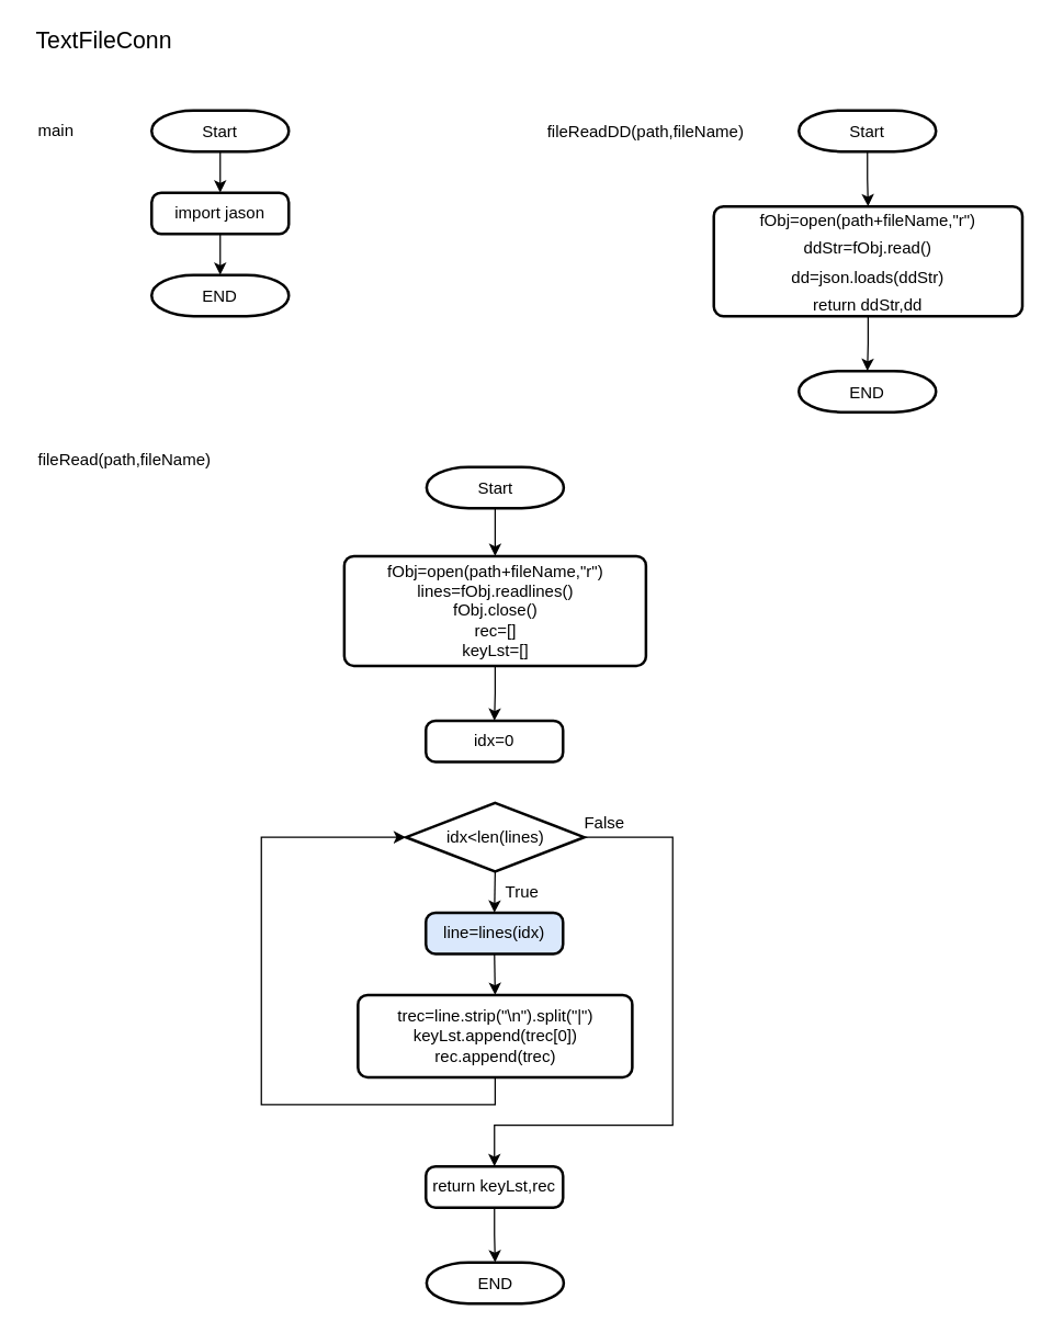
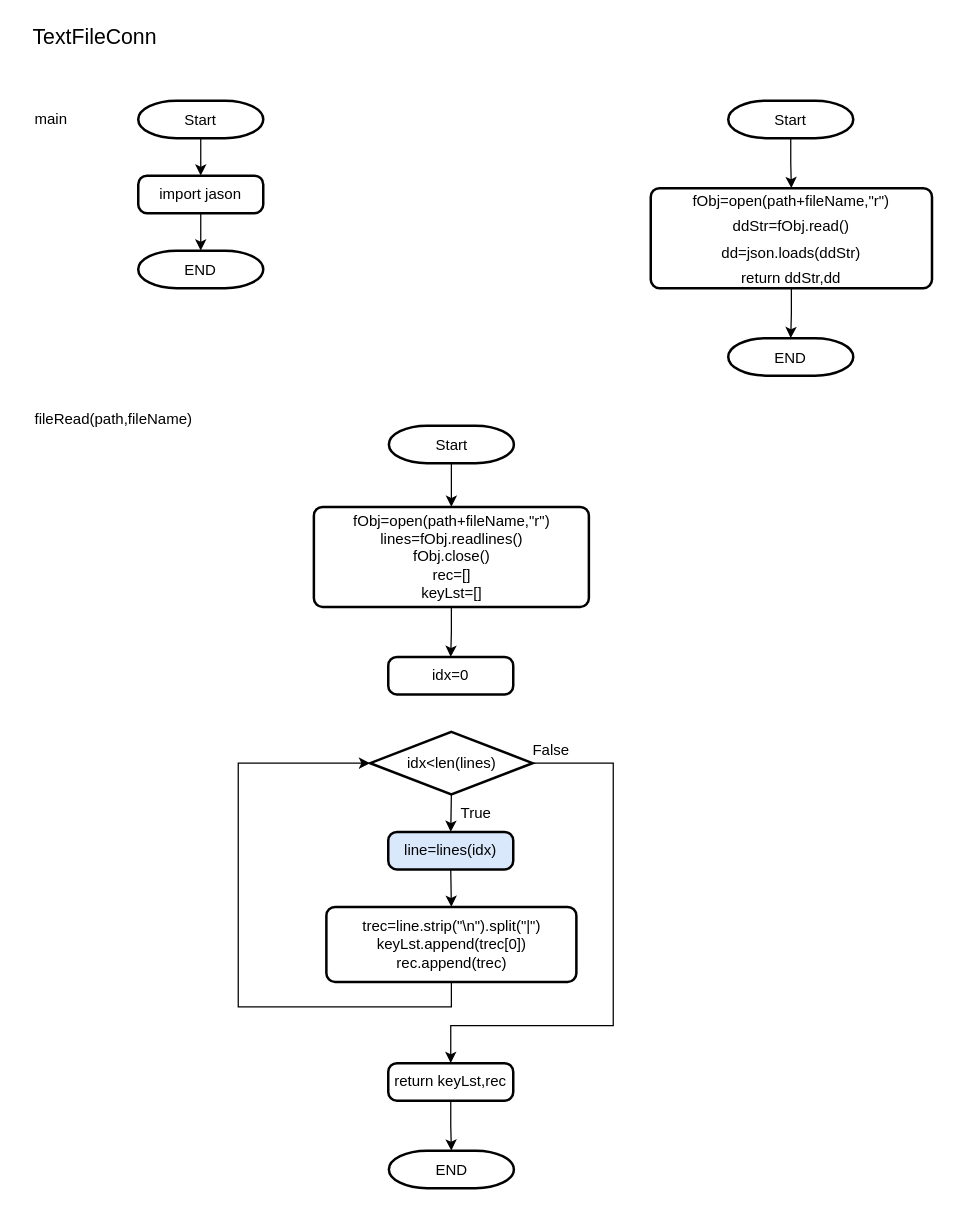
  <mxCell id="0" />
  <mxCell id="1" parent="0" />
- <mxCell id="2" value="&lt;font style=&quot;font-size: 12px&quot;&gt;fileReadDD(path,fileName)&lt;/font&gt;" style="text;html=1;align=center;verticalAlign=middle;resizable=0;points=[];autosize=1;strokeColor=none;fillColor=none;fontSize=17;" parent="1" vertex="1"><mxGeometry x="390" y="80" width="160" height="30" as="geometry" /></mxCell>
  <mxCell id="3" style="edgeStyle=orthogonalEdgeStyle;rounded=0;orthogonalLoop=1;jettySize=auto;html=1;exitX=0.5;exitY=1;exitDx=0;exitDy=0;exitPerimeter=0;entryX=0.5;entryY=0;entryDx=0;entryDy=0;fontSize=17;" parent="1" source="4" target="6" edge="1"><mxGeometry relative="1" as="geometry" /></mxCell>
  <mxCell id="4" value="&lt;font style=&quot;font-size: 12px&quot;&gt;Start&lt;/font&gt;" style="strokeWidth=2;html=1;shape=mxgraph.flowchart.terminator;whiteSpace=wrap;fontSize=17;" parent="1" vertex="1"><mxGeometry x="582" y="80" width="100" height="30" as="geometry" /></mxCell>
  <mxCell id="5" style="edgeStyle=orthogonalEdgeStyle;rounded=0;orthogonalLoop=1;jettySize=auto;html=1;exitX=0.5;exitY=1;exitDx=0;exitDy=0;entryX=0.5;entryY=0;entryDx=0;entryDy=0;entryPerimeter=0;fontSize=17;" parent="1" source="6" target="7" edge="1"><mxGeometry relative="1" as="geometry" /></mxCell>
  <mxCell id="6" value="&lt;div&gt;&lt;font style=&quot;font-size: 12px&quot;&gt;fObj=open(path+fileName,&quot;r&quot;)&lt;/font&gt;&lt;/div&gt;&lt;div&gt;&lt;font style=&quot;font-size: 12px&quot;&gt;ddStr=fObj.read()&lt;/font&gt;&lt;/div&gt;&lt;div&gt;&lt;font style=&quot;font-size: 12px&quot;&gt;dd=json.loads(ddStr)&lt;/font&gt;&lt;/div&gt;&lt;div&gt;&lt;font style=&quot;font-size: 12px&quot;&gt;return ddStr,dd&lt;/font&gt;&lt;/div&gt;" style="rounded=1;whiteSpace=wrap;html=1;absoluteArcSize=1;arcSize=14;strokeWidth=2;fontSize=17;" parent="1" vertex="1"><mxGeometry x="520" y="150" width="225" height="80" as="geometry" /></mxCell>
  <mxCell id="7" value="&lt;font style=&quot;font-size: 12px&quot;&gt;END&lt;/font&gt;" style="strokeWidth=2;html=1;shape=mxgraph.flowchart.terminator;whiteSpace=wrap;fontSize=17;" parent="1" vertex="1"><mxGeometry x="582" y="270" width="100" height="30" as="geometry" /></mxCell>
  <mxCell id="8" value="fileRead(path,fileName)" style="text;html=1;align=center;verticalAlign=middle;resizable=0;points=[];autosize=1;strokeColor=none;fillColor=none;fontSize=12;" parent="1" vertex="1"><mxGeometry x="20" y="325" width="140" height="20" as="geometry" /></mxCell>
  <mxCell id="9" style="edgeStyle=orthogonalEdgeStyle;rounded=0;orthogonalLoop=1;jettySize=auto;html=1;exitX=0.5;exitY=1;exitDx=0;exitDy=0;exitPerimeter=0;entryX=0.5;entryY=0;entryDx=0;entryDy=0;fontSize=12;" parent="1" source="10" target="12" edge="1"><mxGeometry relative="1" as="geometry" /></mxCell>
  <mxCell id="10" value="&lt;font style=&quot;font-size: 12px&quot;&gt;Start&lt;/font&gt;" style="strokeWidth=2;html=1;shape=mxgraph.flowchart.terminator;whiteSpace=wrap;fontSize=17;" parent="1" vertex="1"><mxGeometry x="310.5" y="340" width="100" height="30" as="geometry" /></mxCell>
  <mxCell id="11" style="edgeStyle=orthogonalEdgeStyle;rounded=0;orthogonalLoop=1;jettySize=auto;html=1;exitX=0.5;exitY=1;exitDx=0;exitDy=0;entryX=0.5;entryY=0;entryDx=0;entryDy=0;fontSize=12;" parent="1" source="12" target="13" edge="1"><mxGeometry relative="1" as="geometry" /></mxCell>
  <mxCell id="12" value="fObj=open(path+fileName,&quot;r&quot;)&lt;br&gt;lines=fObj.readlines()&lt;br&gt;fObj.close()&lt;br&gt;rec=[]&lt;br&gt;keyLst=[]" style="rounded=1;whiteSpace=wrap;html=1;absoluteArcSize=1;arcSize=14;strokeWidth=2;fontSize=12;" parent="1" vertex="1"><mxGeometry x="250.5" y="405" width="220" height="80" as="geometry" /></mxCell>
  <mxCell id="13" value="idx=0" style="rounded=1;whiteSpace=wrap;html=1;absoluteArcSize=1;arcSize=14;strokeWidth=2;fontSize=12;" parent="1" vertex="1"><mxGeometry x="310" y="525" width="100" height="30" as="geometry" /></mxCell>
  <mxCell id="14" style="edgeStyle=orthogonalEdgeStyle;rounded=0;orthogonalLoop=1;jettySize=auto;html=1;exitX=0.5;exitY=1;exitDx=0;exitDy=0;exitPerimeter=0;entryX=0.5;entryY=0;entryDx=0;entryDy=0;fontSize=12;" parent="1" source="16" target="20" edge="1"><mxGeometry relative="1" as="geometry" /></mxCell>
  <mxCell id="15" style="edgeStyle=orthogonalEdgeStyle;rounded=0;orthogonalLoop=1;jettySize=auto;html=1;exitX=1;exitY=0.5;exitDx=0;exitDy=0;exitPerimeter=0;entryX=0.5;entryY=0;entryDx=0;entryDy=0;fontSize=12;" parent="1" source="16" target="22" edge="1"><mxGeometry relative="1" as="geometry"><Array as="points"><mxPoint x="490" y="610" /><mxPoint x="490" y="820" /><mxPoint x="360" y="820" /></Array></mxGeometry></mxCell>
  <mxCell id="16" value="idx&amp;lt;len(lines)" style="strokeWidth=2;html=1;shape=mxgraph.flowchart.decision;whiteSpace=wrap;fontSize=12;" parent="1" vertex="1"><mxGeometry x="295.5" y="585" width="130" height="50" as="geometry" /></mxCell>
  <mxCell id="17" style="edgeStyle=orthogonalEdgeStyle;rounded=0;orthogonalLoop=1;jettySize=auto;html=1;exitX=0.5;exitY=1;exitDx=0;exitDy=0;entryX=0;entryY=0.5;entryDx=0;entryDy=0;entryPerimeter=0;fontSize=12;" parent="1" source="18" target="16" edge="1"><mxGeometry relative="1" as="geometry"><Array as="points"><mxPoint x="361" y="805" /><mxPoint x="190" y="805" /><mxPoint x="190" y="610" /></Array></mxGeometry></mxCell>
  <mxCell id="18" value="trec=line.strip(&quot;\n&quot;).split(&quot;|&quot;)&lt;br&gt;keyLst.append(trec[0])&lt;br&gt;rec.append(trec)" style="rounded=1;whiteSpace=wrap;html=1;absoluteArcSize=1;arcSize=14;strokeWidth=2;fontSize=12;" parent="1" vertex="1"><mxGeometry x="260.5" y="725" width="200" height="60" as="geometry" /></mxCell>
  <mxCell id="19" style="edgeStyle=orthogonalEdgeStyle;rounded=0;orthogonalLoop=1;jettySize=auto;html=1;exitX=0.5;exitY=1;exitDx=0;exitDy=0;entryX=0.5;entryY=0;entryDx=0;entryDy=0;fontSize=12;" parent="1" source="20" target="18" edge="1"><mxGeometry relative="1" as="geometry" /></mxCell>
  <mxCell id="20" value="line=lines(idx)" style="rounded=1;whiteSpace=wrap;html=1;absoluteArcSize=1;arcSize=14;strokeWidth=2;fontSize=12;fillColor=#dae8fc;" parent="1" vertex="1"><mxGeometry x="310" y="665" width="100" height="30" as="geometry" /></mxCell>
  <mxCell id="21" style="edgeStyle=orthogonalEdgeStyle;rounded=0;orthogonalLoop=1;jettySize=auto;html=1;exitX=0.5;exitY=1;exitDx=0;exitDy=0;entryX=0.5;entryY=0;entryDx=0;entryDy=0;entryPerimeter=0;fontSize=12;" parent="1" source="22" target="23" edge="1"><mxGeometry relative="1" as="geometry" /></mxCell>
  <mxCell id="22" value="return keyLst,rec" style="rounded=1;whiteSpace=wrap;html=1;absoluteArcSize=1;arcSize=14;strokeWidth=2;fontSize=12;" parent="1" vertex="1"><mxGeometry x="310" y="850" width="100" height="30" as="geometry" /></mxCell>
  <mxCell id="23" value="&lt;font style=&quot;font-size: 12px&quot;&gt;END&lt;/font&gt;" style="strokeWidth=2;html=1;shape=mxgraph.flowchart.terminator;whiteSpace=wrap;fontSize=17;" parent="1" vertex="1"><mxGeometry x="310.5" y="920" width="100" height="30" as="geometry" /></mxCell>
  <mxCell id="24" value="True" style="text;html=1;align=center;verticalAlign=middle;resizable=0;points=[];autosize=1;strokeColor=none;fillColor=none;fontSize=12;" parent="1" vertex="1"><mxGeometry x="360" y="640" width="40" height="20" as="geometry" /></mxCell>
  <mxCell id="25" value="False" style="text;html=1;align=center;verticalAlign=middle;resizable=0;points=[];autosize=1;strokeColor=none;fillColor=none;fontSize=12;" parent="1" vertex="1"><mxGeometry x="415" y="590" width="50" height="20" as="geometry" /></mxCell>
  <mxCell id="26" value="&lt;font style=&quot;font-size: 17px&quot;&gt;TextFileConn&lt;/font&gt;" style="text;html=1;align=center;verticalAlign=middle;resizable=0;points=[];autosize=1;strokeColor=none;fillColor=none;" vertex="1" parent="1"><mxGeometry x="20" y="20" width="110" height="20" as="geometry" /></mxCell>
  <mxCell id="27" value="main" style="text;html=1;align=center;verticalAlign=middle;resizable=0;points=[];autosize=1;strokeColor=none;fillColor=none;" vertex="1" parent="1"><mxGeometry x="20" y="85" width="40" height="20" as="geometry" /></mxCell>
  <mxCell id="28" style="edgeStyle=orthogonalEdgeStyle;rounded=0;orthogonalLoop=1;jettySize=auto;html=1;exitX=0.5;exitY=1;exitDx=0;exitDy=0;exitPerimeter=0;entryX=0.5;entryY=0;entryDx=0;entryDy=0;" edge="1" parent="1" source="29" target="31"><mxGeometry relative="1" as="geometry" /></mxCell>
  <mxCell id="29" value="&lt;font style=&quot;font-size: 12px&quot;&gt;Start&lt;/font&gt;" style="strokeWidth=2;html=1;shape=mxgraph.flowchart.terminator;whiteSpace=wrap;fontSize=17;" vertex="1" parent="1"><mxGeometry x="110" y="80" width="100" height="30" as="geometry" /></mxCell>
  <mxCell id="30" style="edgeStyle=orthogonalEdgeStyle;rounded=0;orthogonalLoop=1;jettySize=auto;html=1;exitX=0.5;exitY=1;exitDx=0;exitDy=0;entryX=0.5;entryY=0;entryDx=0;entryDy=0;entryPerimeter=0;" edge="1" parent="1" source="31" target="32"><mxGeometry relative="1" as="geometry" /></mxCell>
  <mxCell id="31" value="import jason" style="rounded=1;whiteSpace=wrap;html=1;absoluteArcSize=1;arcSize=14;strokeWidth=2;" vertex="1" parent="1"><mxGeometry x="110" y="140" width="100" height="30" as="geometry" /></mxCell>
  <mxCell id="32" value="&lt;font style=&quot;font-size: 12px&quot;&gt;END&lt;/font&gt;" style="strokeWidth=2;html=1;shape=mxgraph.flowchart.terminator;whiteSpace=wrap;fontSize=17;" vertex="1" parent="1"><mxGeometry x="110" y="200" width="100" height="30" as="geometry" /></mxCell>
